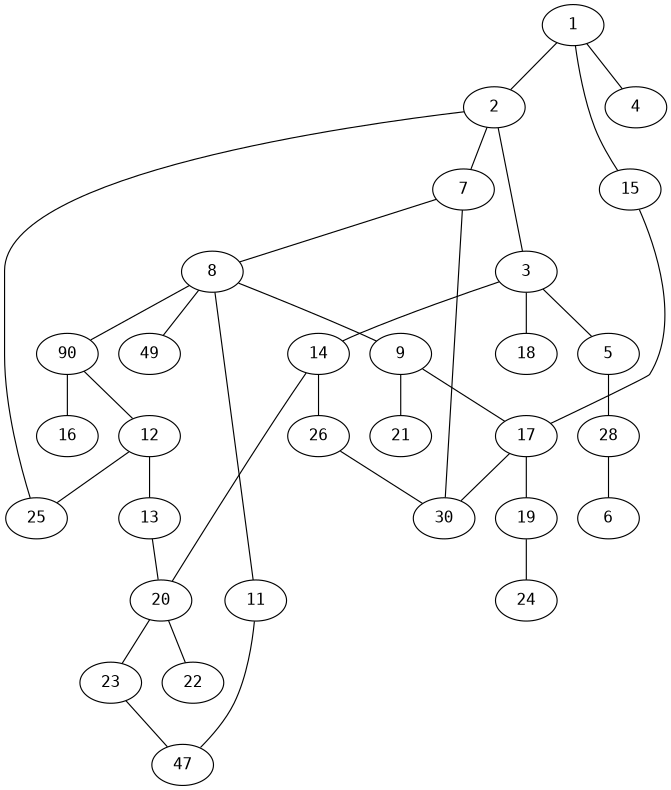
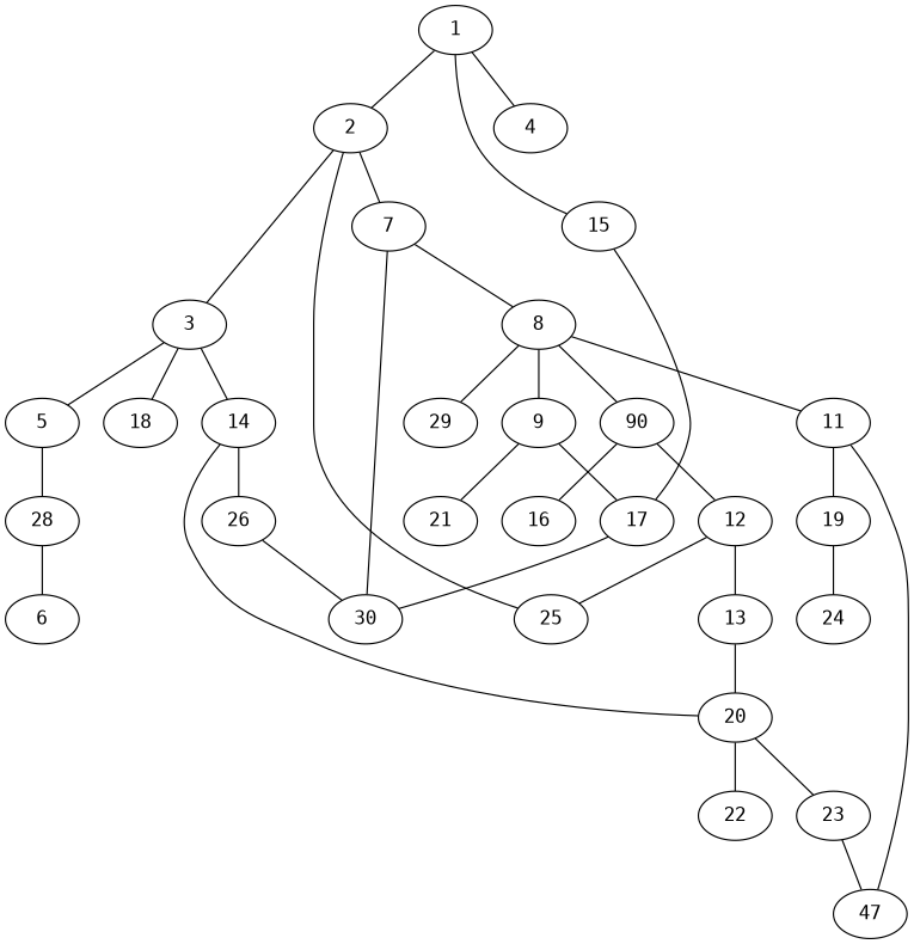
  graph {
    fontname="DejaVu Sans Mono"
    node [fontname="DejaVu Sans Mono"]
    edge [fontname="DejaVu Sans Mono"]
    1
    2
    4
    15
    3
    7
    25
    17
    5
    14
    18
    8
    30
    28
    20
    26
    9
    n18 [label=90]
    11
-   29 [label=49]
+   29
    6
    22
    23
    21
    12
    16
    19
    n28 [label=47]
    13
    24
    1 -- 2
    1 -- 4
    1 -- 15
    2 -- 3
    2 -- 7
    2 -- 25
    15 -- 17
    3 -- 5
    3 -- 14
    3 -- 18
    7 -- 8
    7 -- 30
    17 -- 30
    5 -- 28
    14 -- 20
    14 -- 26
    8 -- 9
    8 -- n18
    8 -- 11
    8 -- 29
    28 -- 6
    20 -- 22
    20 -- 23
    26 -- 30
    9 -- 17
    9 -- 21
    n18 -- 12
    n18 -- 16
-   17 -- 19
+   11 -- 19
    11 -- n28
    23 -- n28
    12 -- 25
    12 -- 13
    19 -- 24
    13 -- 20
  }
